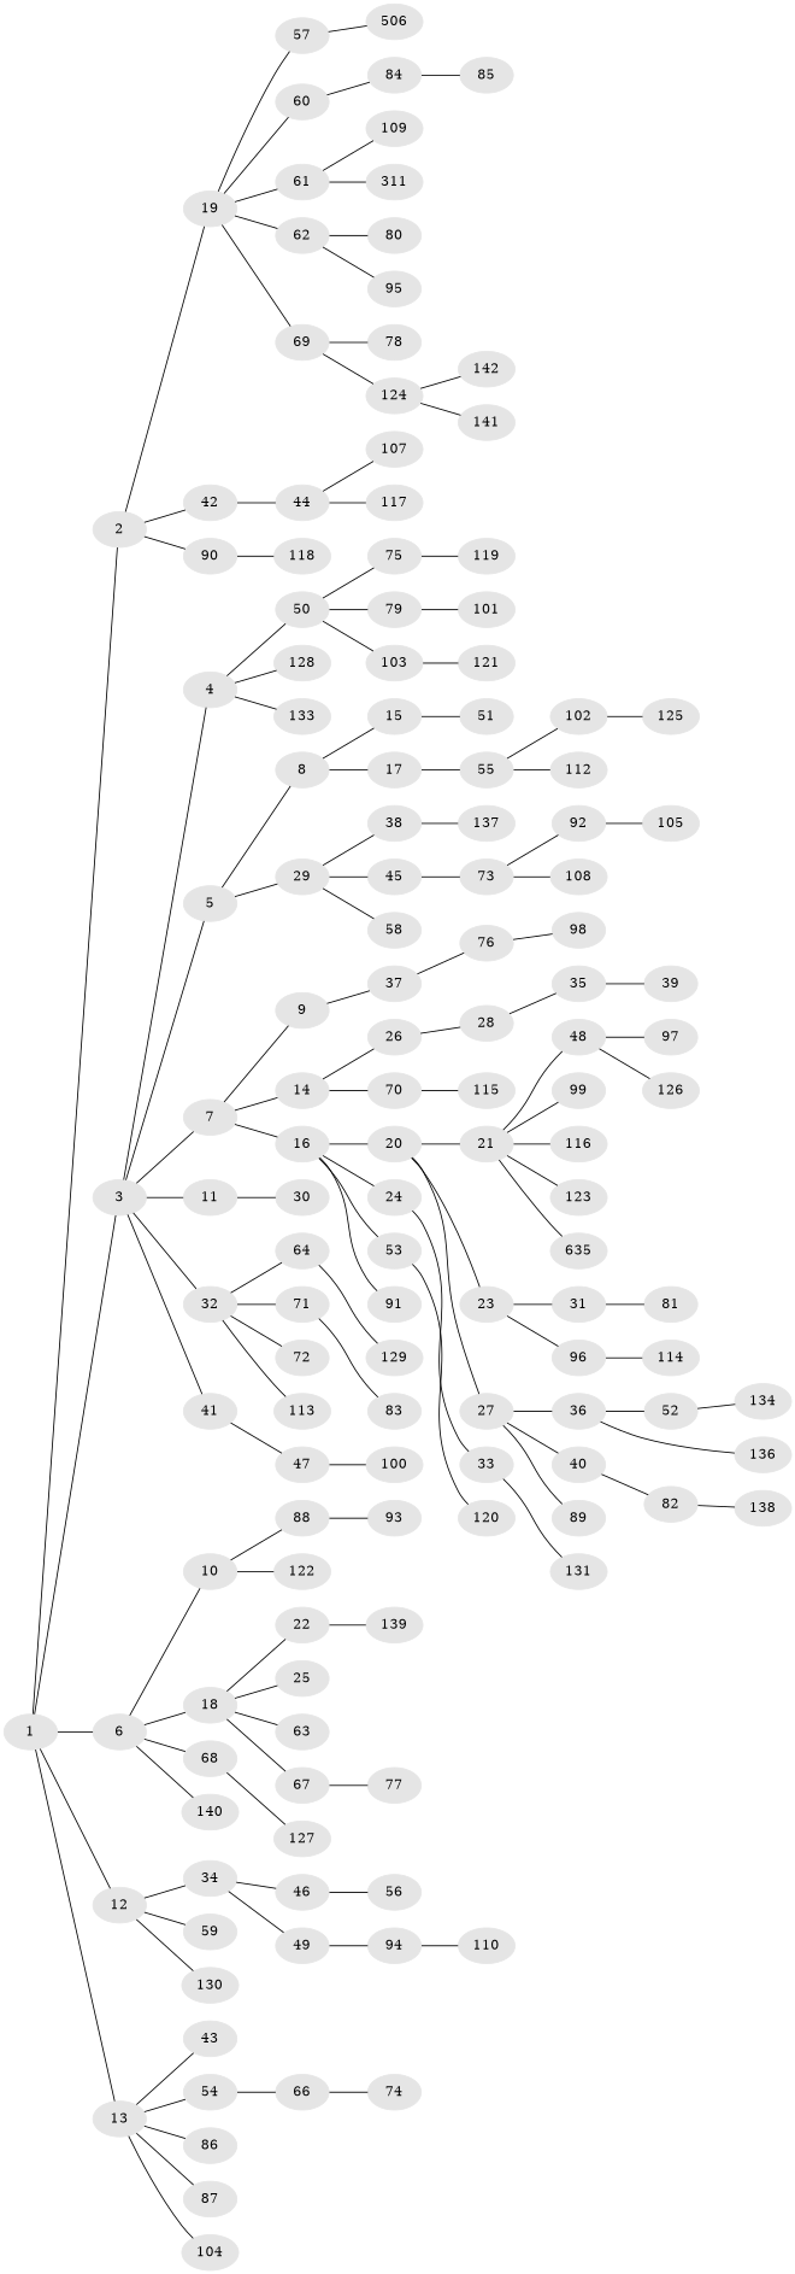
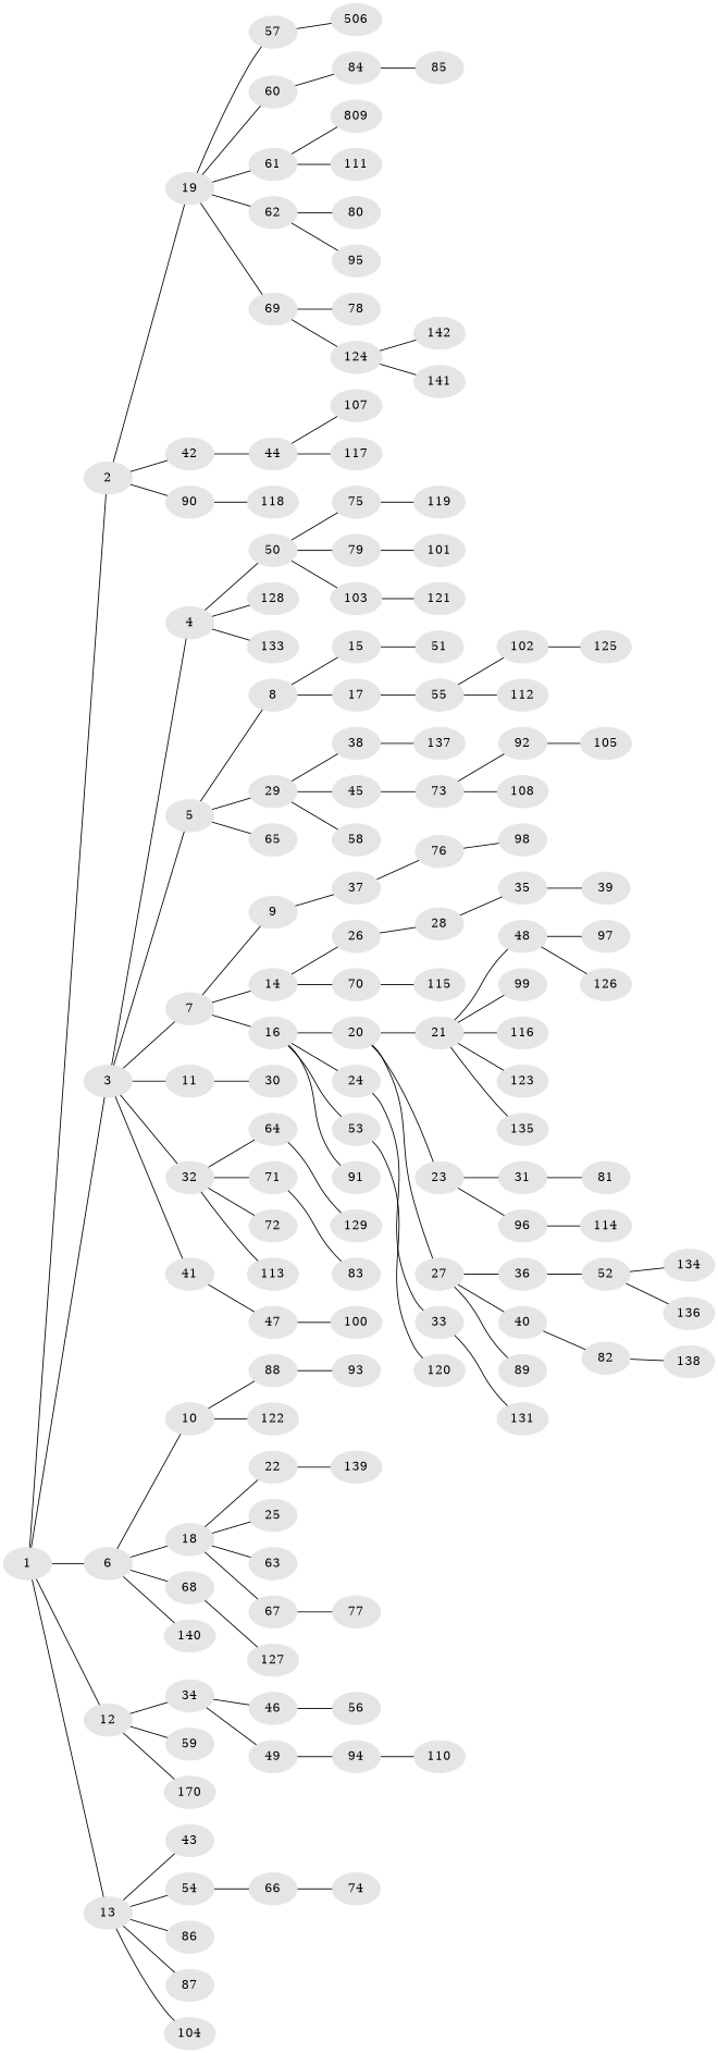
  graph {
    rankdir=LR
    node [color=gray90 style=filled]
    1
    2
    3
    6
    12
    13
    19
    42
    90
    4
    5
    7
    11
    32
    41
    10
    18
    68
    140
    34
    59
-   130
+   130 [label=170]
    43
    54
    86
    87
    104
    57
    60
    61
    62
    69
    44
    118
    50
    128
    133
    8
    29
+   65
    9
    14
    16
    30
    64
    71
    72
    113
    47
    75
    79
    103
    15
    17
    38
    45
    58
    88
    122
    22
    25
    63
    67
    127
    37
    26
    70
    20
    24
    53
    91
    51
    55
    76
    93
    46
    49
    66
    28
    115
    21
    23
    27
    33
    120
    102
    112
    139
    77
    n90 [label=506]
    84
-   109
-   111 [label=311]
+   109 [label=809]
+   111
    80
    95
    48
    99
    116
    123
-   135 [label=635]
+   135
    31
    96
    36
    40
    89
    97
    126
    81
    114
    131
    35
    52
    82
    39
    137
    73
    129
    83
    56
    94
    134
    136
    98
    138
    100
    107
    117
    92
    108
    110
    119
    101
    121
    74
    125
    85
    78
    124
    n139 [label=142]
    141
    105
    1 -- 2
    1 -- 3
    1 -- 6
    1 -- 12
    1 -- 13
    2 -- 19
    2 -- 42
    2 -- 90
    3 -- 4
    3 -- 5
    3 -- 7
    3 -- 11
    3 -- 32
    3 -- 41
    6 -- 10
    6 -- 18
    6 -- 68
    6 -- 140
    12 -- 34
    12 -- 59
    12 -- 130
    13 -- 43
    13 -- 54
    13 -- 86
    13 -- 87
    13 -- 104
    19 -- 57
    19 -- 60
    19 -- 61
    19 -- 62
    19 -- 69
    42 -- 44
    90 -- 118
    4 -- 50
    4 -- 128
    4 -- 133
    5 -- 8
    5 -- 29
+   5 -- 65
    7 -- 9
    7 -- 14
    7 -- 16
    11 -- 30
    32 -- 64
    32 -- 71
    32 -- 72
    32 -- 113
    41 -- 47
    10 -- 88
    10 -- 122
    18 -- 22
    18 -- 25
    18 -- 63
    18 -- 67
    68 -- 127
    34 -- 46
    34 -- 49
    54 -- 66
    57 -- n90
    60 -- 84
    61 -- 109
    61 -- 111
    62 -- 80
    62 -- 95
    69 -- 78
    69 -- 124
    44 -- 107
    44 -- 117
    50 -- 75
    50 -- 79
    50 -- 103
    8 -- 15
    8 -- 17
    29 -- 38
    29 -- 45
    29 -- 58
    9 -- 37
    14 -- 26
    14 -- 70
    16 -- 20
    16 -- 24
    16 -- 53
    16 -- 91
    64 -- 129
    71 -- 83
    47 -- 100
    75 -- 119
    79 -- 101
    103 -- 121
    15 -- 51
    17 -- 55
    38 -- 137
    45 -- 73
    88 -- 93
    22 -- 139
    67 -- 77
    37 -- 76
    26 -- 28
    70 -- 115
    20 -- 21
    20 -- 23
    20 -- 27
    24 -- 33
    53 -- 120
    55 -- 102
    55 -- 112
    76 -- 98
    46 -- 56
    49 -- 94
    66 -- 74
    28 -- 35
    21 -- 48
    21 -- 99
    21 -- 116
    21 -- 123
    21 -- 135
    23 -- 31
    23 -- 96
    27 -- 36
    27 -- 40
    27 -- 89
    33 -- 131
    102 -- 125
    84 -- 85
    48 -- 97
    48 -- 126
    31 -- 81
    96 -- 114
    36 -- 52
    40 -- 82
    35 -- 39
    52 -- 134
-   36 -- 136
+   52 -- 136
    82 -- 138
    73 -- 92
    73 -- 108
    94 -- 110
    92 -- 105
    124 -- n139
    124 -- 141
  }
